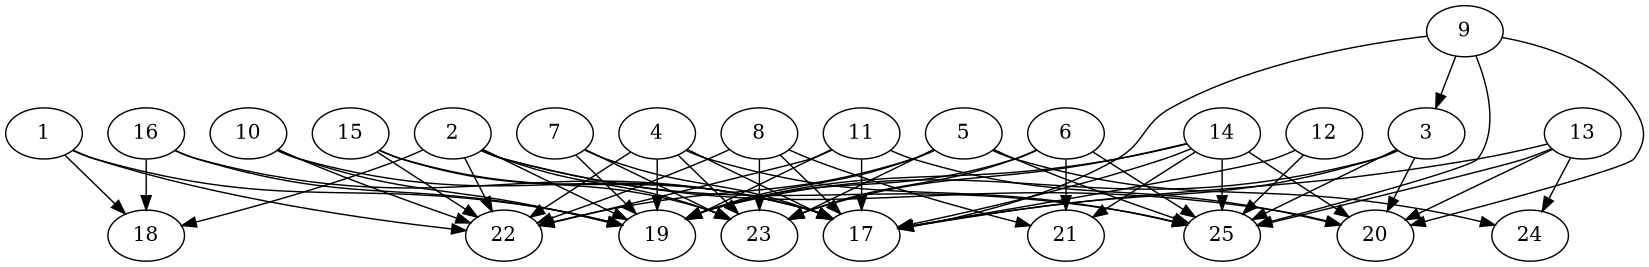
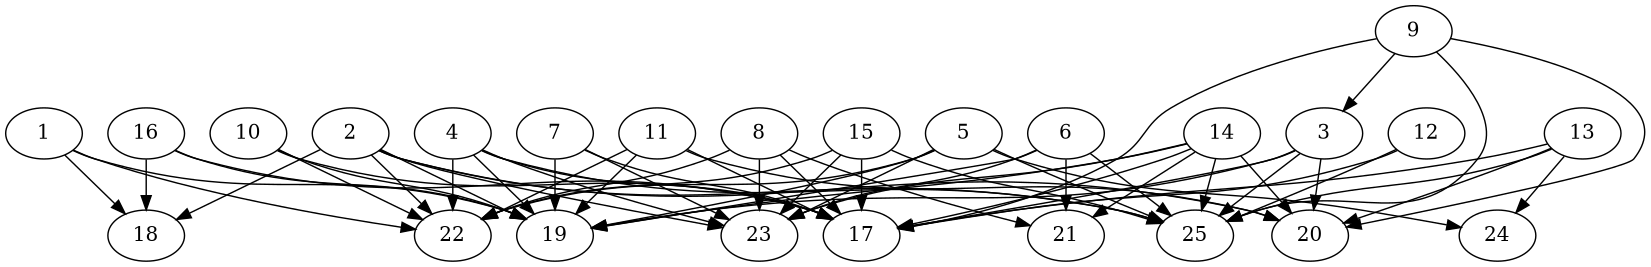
  digraph {
    node [alpha=0.19]
    1 [alpha=0.10 expect_size=25488384]
    18 [alpha=0.16 expect_size=35416064]
    19 [alpha=0.03 expect_size=15204352]
    22 [alpha=0.14 expect_size=19994624]
    2 [alpha=0.03 expect_size=16188416]
    20 [alpha=0.13 expect_size=41206784]
    23 [expect_size=18071552]
    25 [alpha=0.09 expect_size=29056000]
    3 [alpha=0.15 expect_size=9084928]
    17 [alpha=0.02 expect_size=46391296]
    4 [alpha=0.13 expect_size=11817984]
    5 [alpha=0.14 expect_size=39663616]
    24 [alpha=0.07 expect_size=10115072]
    6 [alpha=0.17 expect_size=39922688]
    21 [alpha=0.11 expect_size=21672960]
    7 [alpha=0.15 expect_size=24826880]
    8 [alpha=0.11 expect_size=34195456]
    9 [alpha=0.11 expect_size=45107200]
    10 [alpha=0.12 expect_size=17265664]
    11 [expect_size=18558976]
    12 [expect_size=41729024]
    13 [alpha=0.17 expect_size=49862656]
    14 [alpha=0.08 expect_size=37702656]
    15 [alpha=0.11 expect_size=20136960]
    16 [expect_size=5634048]
    1 -> 18
    1 -> 19
    1 -> 22
    2 -> 18
    2 -> 19
    2 -> 22
    2 -> 20
    2 -> 23
    2 -> 25
    3 -> 19
    3 -> 20
    3 -> 25
    3 -> 17
    4 -> 19
    4 -> 22
    4 -> 23
    4 -> 25
    4 -> 17
    5 -> 19
    5 -> 22
    5 -> 23
    5 -> 25
    5 -> 24
    6 -> 19
    6 -> 23
    6 -> 25
    6 -> 21
    7 -> 19
    7 -> 23
    7 -> 17
    8 -> 22
    8 -> 23
    8 -> 17
    8 -> 21
    9 -> 20
    9 -> 25
    9 -> 3
    9 -> 17
    10 -> 19
    10 -> 22
    10 -> 17
    11 -> 19
    11 -> 22
    11 -> 20
    11 -> 17
    12 -> 25
    12 -> 17
    13 -> 20
    13 -> 25
    13 -> 17
    13 -> 24
    14 -> 19
    14 -> 20
    14 -> 23
    14 -> 25
    14 -> 17
    14 -> 21
    15 -> 22
    15 -> 23
+   15 -> 25
    15 -> 17
    16 -> 18
    16 -> 19
    16 -> 17
  }
